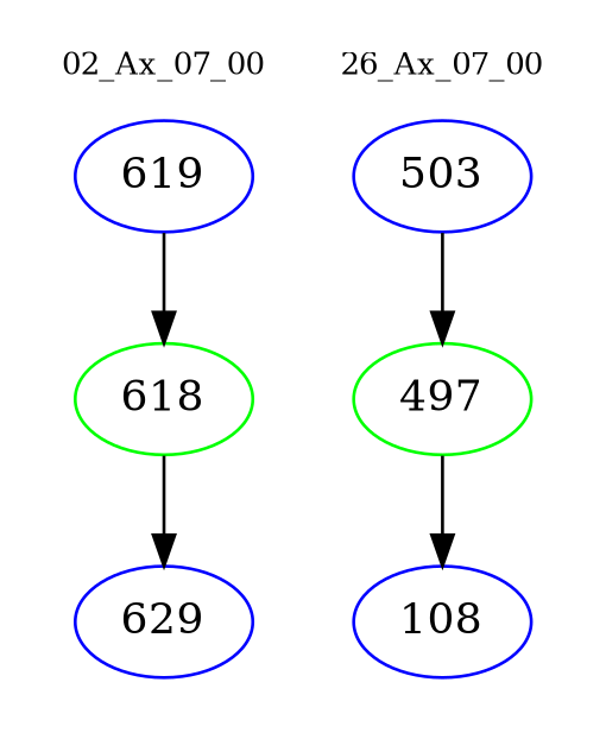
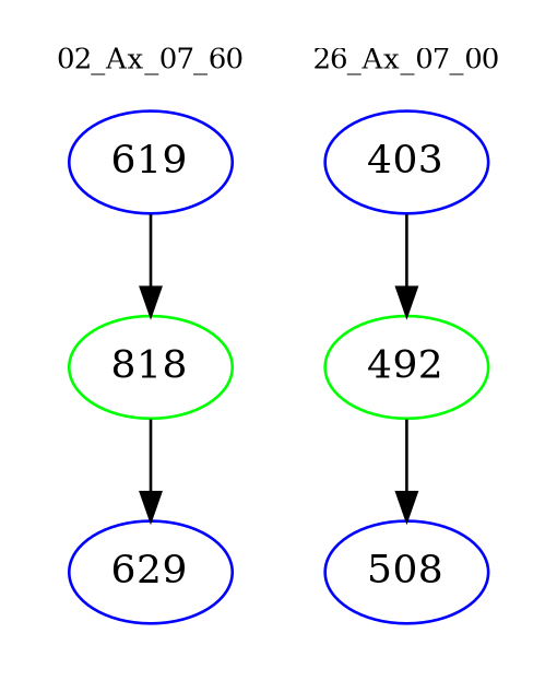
  digraph {
    node [color=blue]
    edge [color=black]
    n1 [label=619]
-   n2 [color=green label=618]
+   n2 [color=green label=818]
    n3 [label=629]
-   n4 [label=503]
-   n5 [color=green label=497]
-   n6 [label=108]
+   n4 [label=403]
+   n5 [color=green label=492]
+   n6 [label=508]
    subgraph cluster_1 {
      color=white
      fontsize=10
-     label="02_Ax_07_00"
+     label="02_Ax_07_60"
      n1
      n2
      n3
    }
    subgraph cluster_2 {
      color=white
      fontsize=10
      label="26_Ax_07_00"
      n4
      n5
      n6
    }
    n1 -> n2
    n2 -> n3
    n4 -> n5
    n5 -> n6
  }
